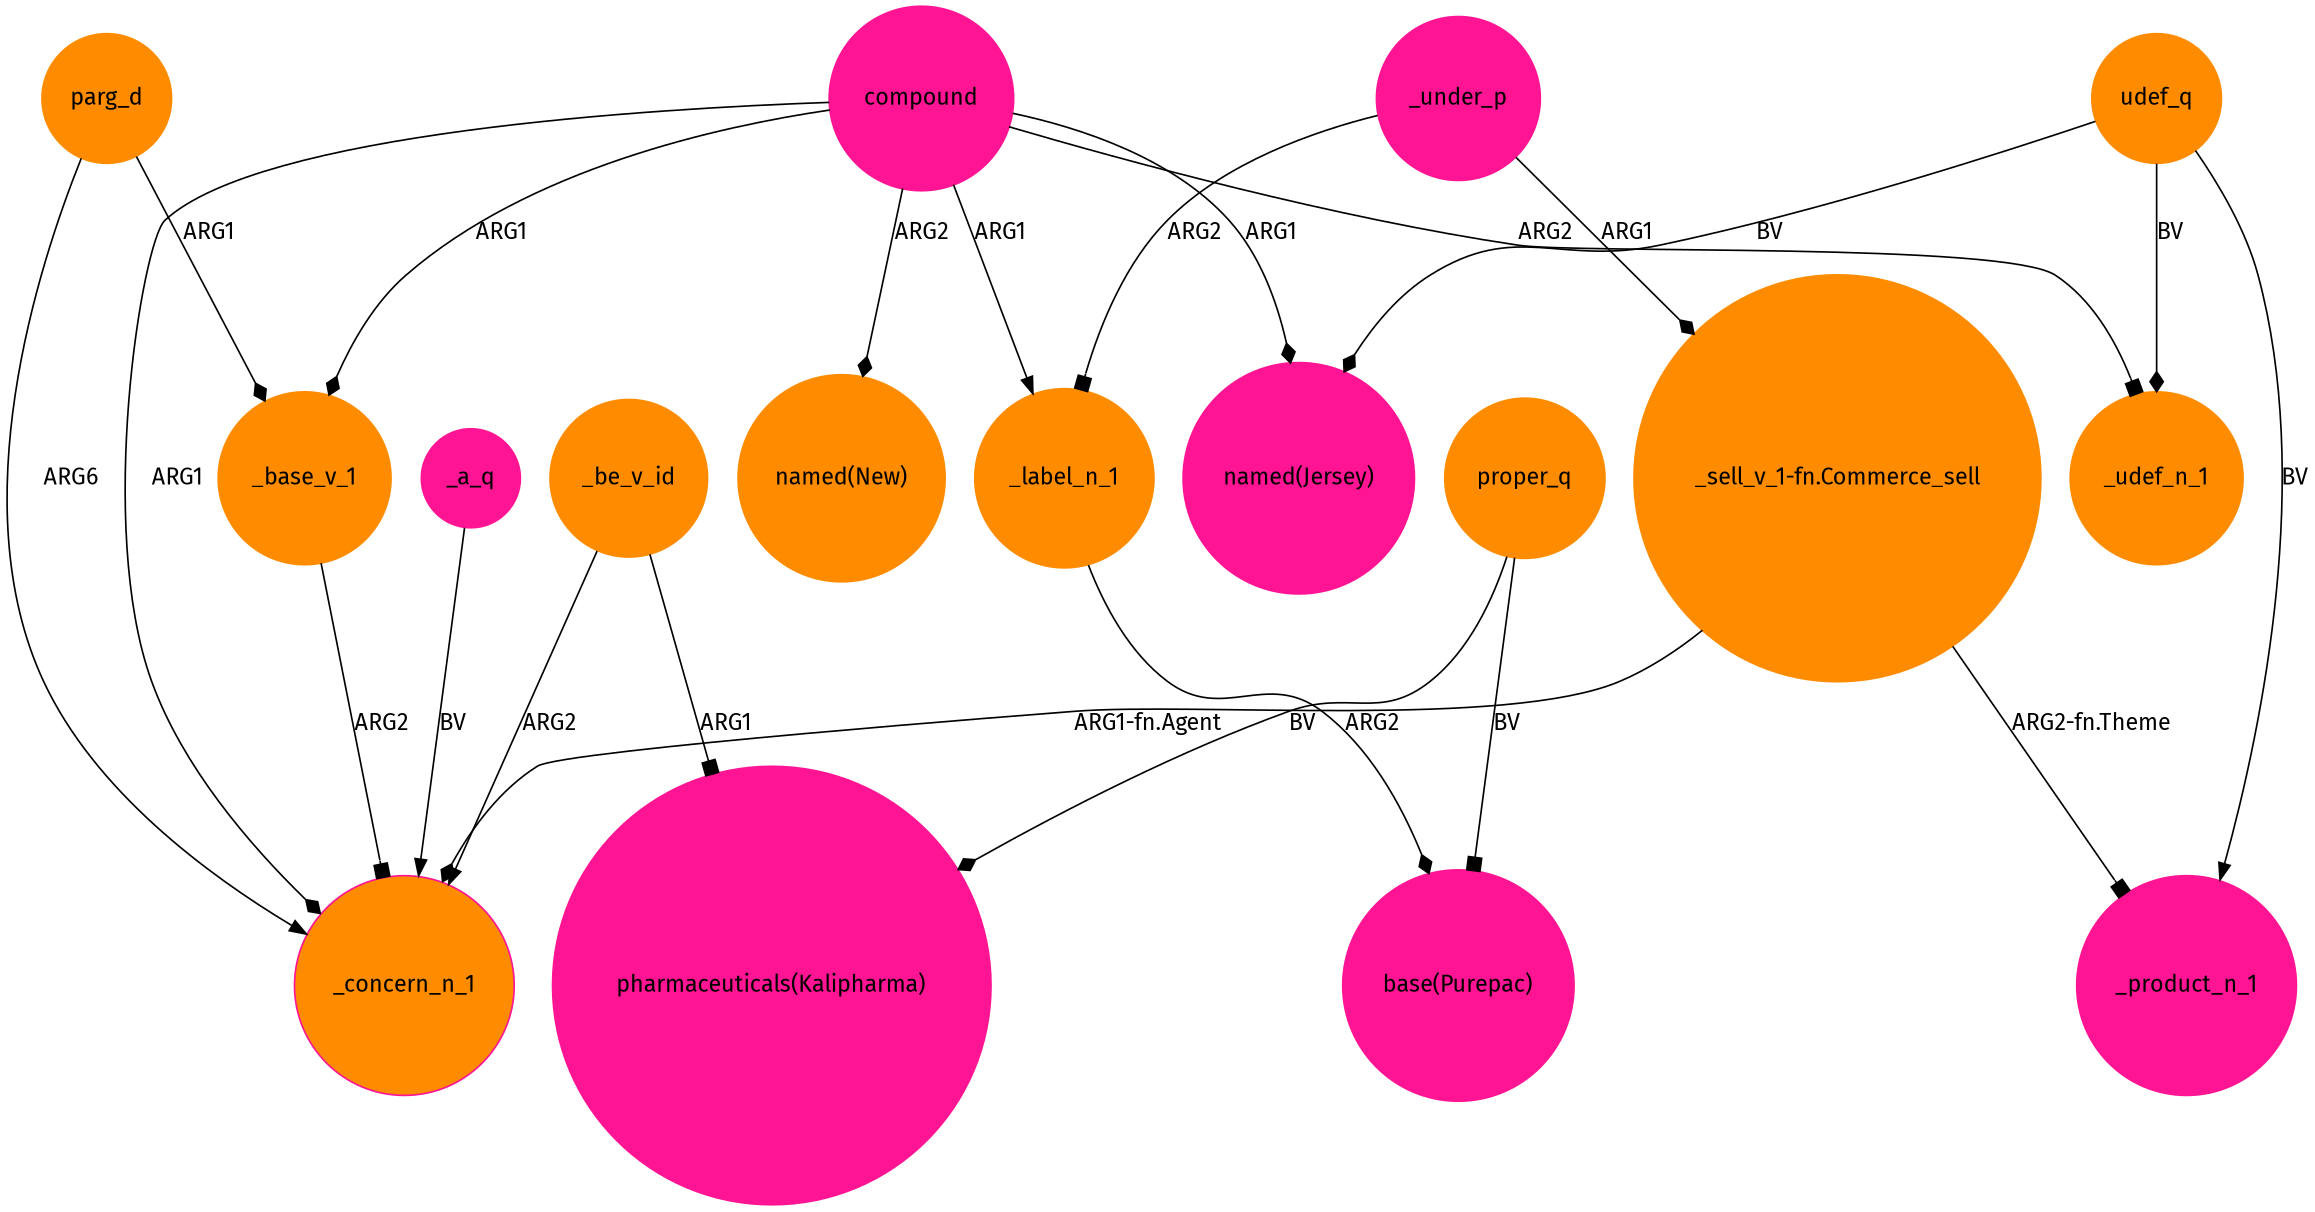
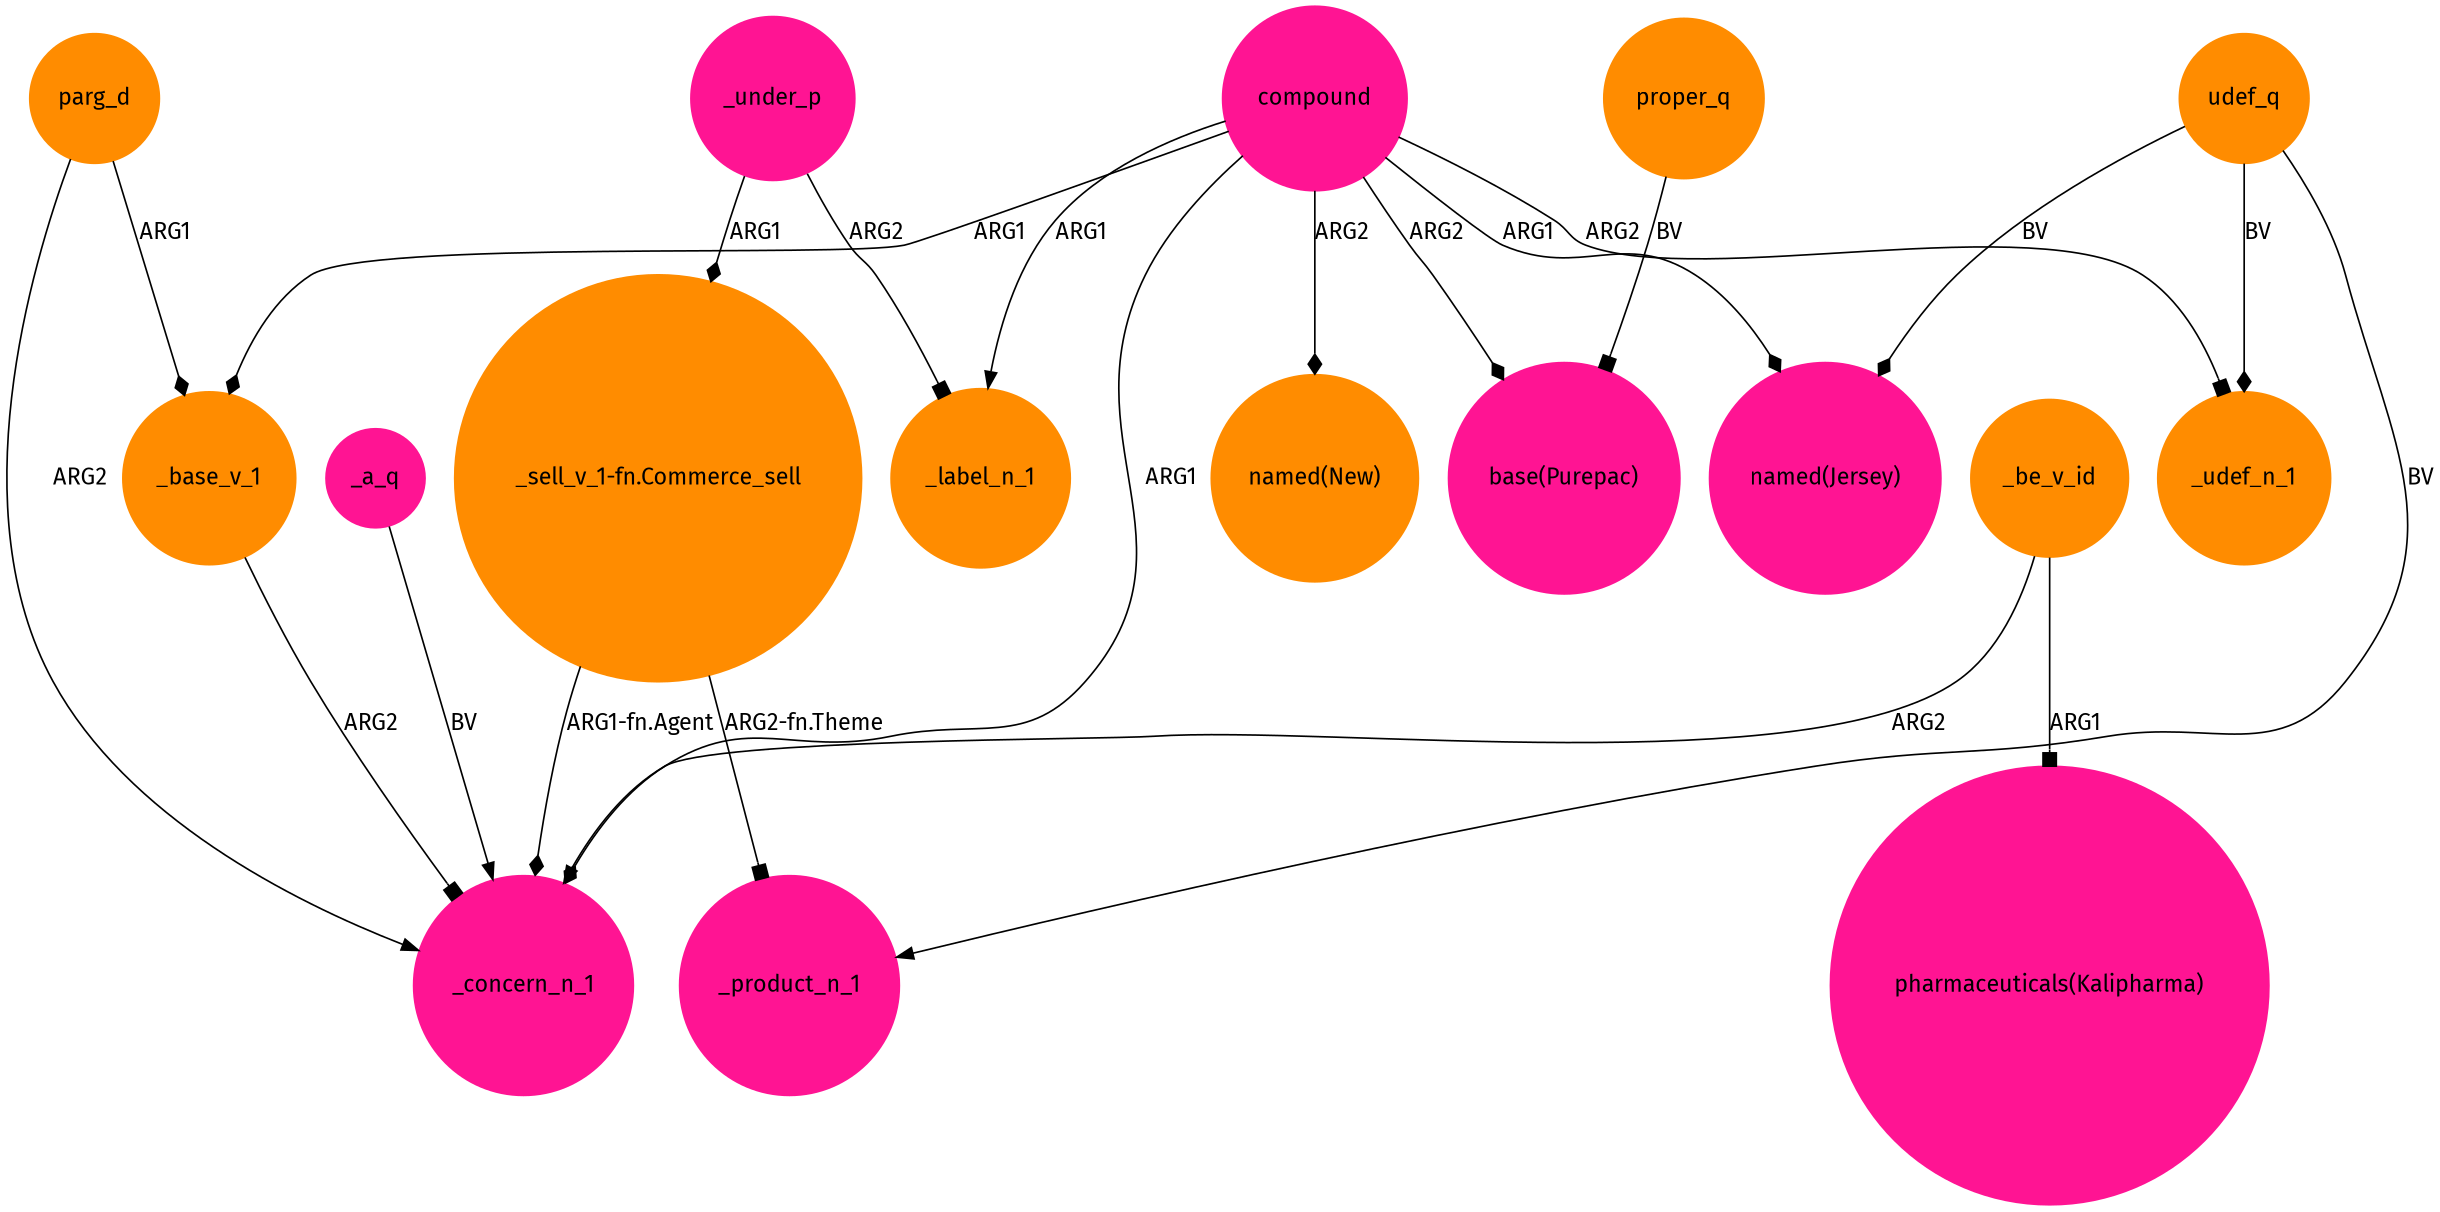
  digraph {
    fontname="Fira Sans"
    node [color=darkorange fontname="Fira Sans" shape=circle style=filled]
    edge [arrowhead=diamond fontname="Fira Sans"]
-   _concern_n_1 [color=deeppink fillcolor=darkorange]
+   _concern_n_1 [color=deeppink]
    _base_v_1
    _a_q [color=deeppink]
    _under_p [color=deeppink]
    "_sell_v_1-fn.Commerce_sell"
    _label_n_1
    _product_n_1 [color=deeppink]
    compound [color=deeppink]
    "named(New)"
    n10 [label=_udef_n_1]
    n11 [color=deeppink label="base(Purepac)"]
    "named(Jersey)" [color=deeppink]
    proper_q
    n14 [color=deeppink label="pharmaceuticals(Kalipharma)"]
    parg_d
    udef_q
    _be_v_id
    _base_v_1 -> _concern_n_1 [arrowhead=box label=ARG2]
    _a_q -> _concern_n_1 [arrowhead=normal label=BV]
    _under_p -> "_sell_v_1-fn.Commerce_sell" [label=ARG1]
    _under_p -> _label_n_1 [arrowhead=box label=ARG2]
    "_sell_v_1-fn.Commerce_sell" -> _concern_n_1 [label="ARG1-fn.Agent"]
    "_sell_v_1-fn.Commerce_sell" -> _product_n_1 [arrowhead=box label="ARG2-fn.Theme"]
    compound -> _concern_n_1 [label=ARG1]
    compound -> _base_v_1 [label=ARG1]
    compound -> _label_n_1 [arrowhead=normal label=ARG1]
    compound -> "named(New)" [label=ARG2]
    compound -> n10 [arrowhead=box label=ARG2]
-   _label_n_1 -> n11 [label=ARG2]
+   compound -> n11 [label=ARG2]
    compound -> "named(Jersey)" [label=ARG1]
    proper_q -> n11 [arrowhead=box label=BV]
-   proper_q -> n14 [label=BV]
-   parg_d -> _concern_n_1 [arrowhead=normal label=ARG6]
+   parg_d -> _concern_n_1 [arrowhead=normal label=ARG2]
    parg_d -> _base_v_1 [label=ARG1]
    udef_q -> _product_n_1 [arrowhead=normal label=BV]
    udef_q -> n10 [label=BV]
    udef_q -> "named(Jersey)" [label=BV]
    _be_v_id -> _concern_n_1 [arrowhead=normal label=ARG2]
    _be_v_id -> n14 [arrowhead=box label=ARG1]
  }
